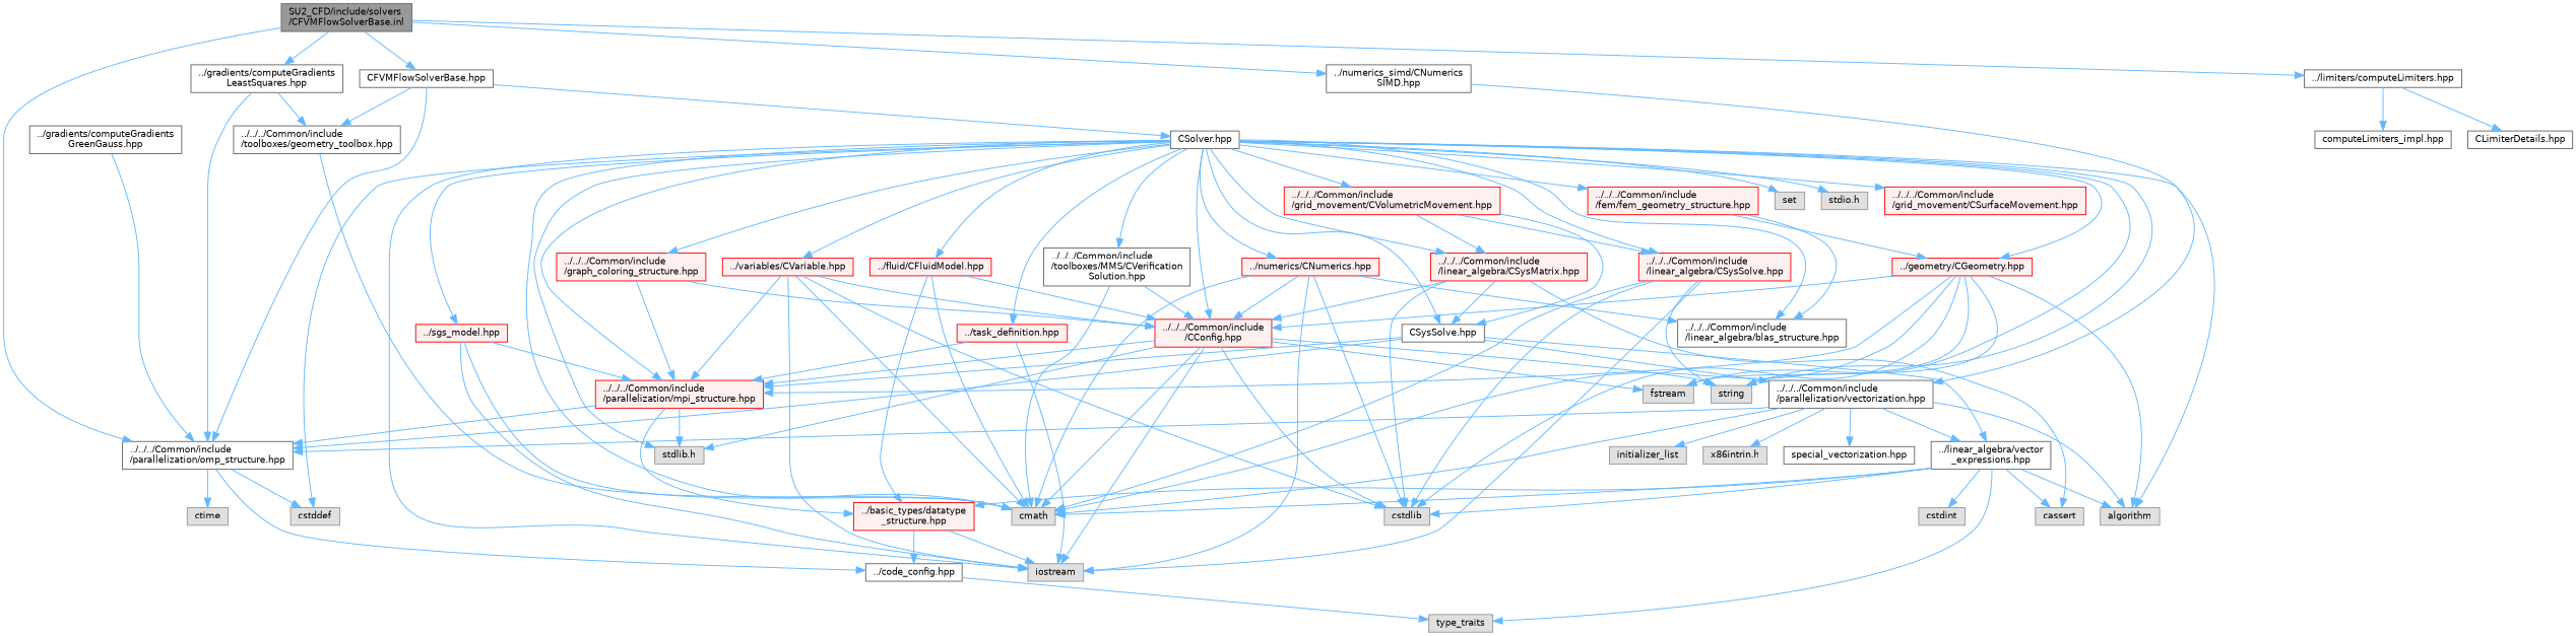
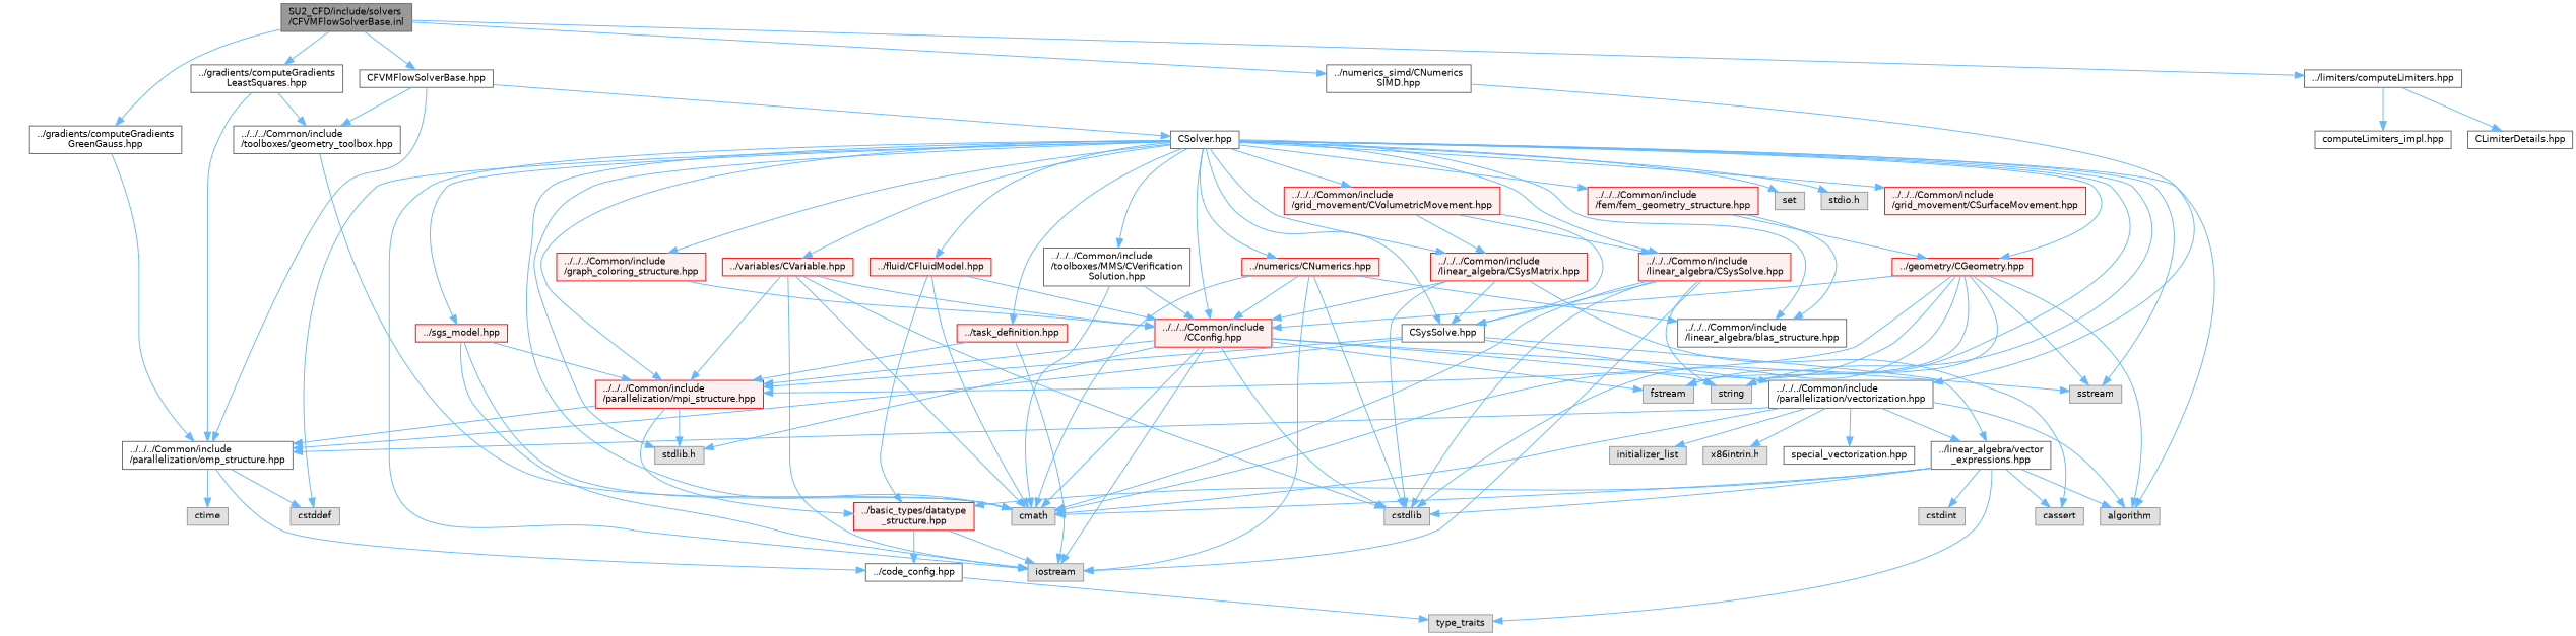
  digraph {
    node [color=grey40 fillcolor=white fontname=Helvetica fontsize=10 shape=box style=filled]
    edge [color=steelblue1 fontname=Helvetica fontsize=10 labelfontname=Helvetica labelfontsize=10 style=solid]
    n1 [color=gray40 fillcolor=grey60 fontcolor=black height=0.2 label="SU2_CFD/include/solvers\l/CFVMFlowSolverBase.inl" width=0.4]
    n2 [height=0.2 label="../gradients/computeGradients\lGreenGauss.hpp" width=0.4]
    n3 [height=0.2 label="../gradients/computeGradients\lLeastSquares.hpp" width=0.4]
    n4 [height=0.2 label="../limiters/computeLimiters.hpp" width=0.4]
    n5 [height=0.2 label="../numerics_simd/CNumerics\lSIMD.hpp" width=0.4]
    n6 [height=0.2 label="CFVMFlowSolverBase.hpp" width=0.4]
    n7 [height=0.2 label="../../../Common/include\l/parallelization/omp_structure.hpp" width=0.4]
    n8 [height=0.2 label="../../../Common/include\l/toolboxes/geometry_toolbox.hpp" width=0.4]
    n9 [height=0.2 label="CLimiterDetails.hpp" width=0.4]
    n10 [height=0.2 label="computeLimiters_impl.hpp" width=0.4]
    n11 [height=0.2 label="../../../Common/include\l/parallelization/vectorization.hpp" width=0.4]
    n12 [height=0.2 label="CSolver.hpp" width=0.4]
    n13 [color=grey60 fillcolor="#E0E0E0" height=0.2 label=cstddef width=0.4]
    n14 [height=0.2 label="../code_config.hpp" width=0.4]
    n15 [color=grey60 fillcolor="#E0E0E0" height=0.2 label=ctime width=0.4]
    n16 [color=grey60 fillcolor="#E0E0E0" height=0.2 label=type_traits width=0.4]
    n17 [color=grey60 fillcolor="#E0E0E0" height=0.2 label=cmath width=0.4]
    n18 [height=0.2 label="../linear_algebra/vector\l_expressions.hpp" width=0.4]
    n19 [color=grey60 fillcolor="#E0E0E0" height=0.2 label=algorithm width=0.4]
    n20 [color=grey60 fillcolor="#E0E0E0" height=0.2 label=initializer_list width=0.4]
    n21 [color=grey60 fillcolor="#E0E0E0" height=0.2 label="x86intrin.h" width=0.4]
    n22 [height=0.2 label="special_vectorization.hpp" width=0.4]
    n23 [color=red fillcolor="#FFF0F0" height=0.2 label="../basic_types/datatype\l_structure.hpp" width=0.4]
    n24 [color=grey60 fillcolor="#E0E0E0" height=0.2 label=cassert width=0.4]
    n25 [color=grey60 fillcolor="#E0E0E0" height=0.2 label=cstdlib width=0.4]
    n26 [color=grey60 fillcolor="#E0E0E0" height=0.2 label=cstdint width=0.4]
    n27 [color=grey60 fillcolor="#E0E0E0" height=0.2 label=iostream width=0.4]
    n28 [color=red fillcolor="#FFF0F0" height=0.2 label="../../../Common/include\l/parallelization/mpi_structure.hpp" width=0.4]
    n29 [color=grey60 fillcolor="#E0E0E0" height=0.2 label="stdlib.h" width=0.4]
    n30 [color=grey60 fillcolor="#E0E0E0" height=0.2 label=string width=0.4]
    n31 [color=grey60 fillcolor="#E0E0E0" height=0.2 label=fstream width=0.4]
+   n32 [color=grey60 fillcolor="#E0E0E0" height=0.2 label=sstream width=0.4]
    n33 [color=grey60 fillcolor="#E0E0E0" height=0.2 label=set width=0.4]
    n34 [color=grey60 fillcolor="#E0E0E0" height=0.2 label="stdio.h" width=0.4]
    n35 [color=red fillcolor="#FFF0F0" height=0.2 label="../fluid/CFluidModel.hpp" width=0.4]
    n36 [color=red fillcolor="#FFF0F0" height=0.2 label="../../../Common/include\l/CConfig.hpp" width=0.4]
    n37 [color=red fillcolor="#FFF0F0" height=0.2 label="../task_definition.hpp" width=0.4]
    n38 [color=red fillcolor="#FFF0F0" height=0.2 label="../numerics/CNumerics.hpp" width=0.4]
    n39 [height=0.2 label="../../../Common/include\l/linear_algebra/blas_structure.hpp" width=0.4]
    n40 [color=red fillcolor="#FFF0F0" height=0.2 label="../sgs_model.hpp" width=0.4]
    n41 [color=red fillcolor="#FFF0F0" height=0.2 label="../../../Common/include\l/fem/fem_geometry_structure.hpp" width=0.4]
    n42 [color=red fillcolor="#FFF0F0" height=0.2 label="../geometry/CGeometry.hpp" width=0.4]
    n43 [color=red fillcolor="#FFF0F0" height=0.2 label="../../../Common/include\l/linear_algebra/CSysMatrix.hpp" width=0.4]
    n44 [height=0.2 label="CSysSolve.hpp" width=0.4]
    n45 [color=red fillcolor="#FFF0F0" height=0.2 label="../../../Common/include\l/linear_algebra/CSysSolve.hpp" width=0.4]
    n46 [color=red fillcolor="#FFF0F0" height=0.2 label="../../../Common/include\l/grid_movement/CSurfaceMovement.hpp" width=0.4]
    n47 [color=red fillcolor="#FFF0F0" height=0.2 label="../../../Common/include\l/grid_movement/CVolumetricMovement.hpp" width=0.4]
    n48 [color=red fillcolor="#FFF0F0" height=0.2 label="../../../Common/include\l/graph_coloring_structure.hpp" width=0.4]
    n49 [height=0.2 label="../../../Common/include\l/toolboxes/MMS/CVerification\lSolution.hpp" width=0.4]
    n50 [color=red fillcolor="#FFF0F0" height=0.2 label="../variables/CVariable.hpp" width=0.4]
-   n1 -> n7
+   n1 -> n2
    n1 -> n3
    n1 -> n4
    n1 -> n5
    n1 -> n6
    n2 -> n7
    n3 -> n7
    n3 -> n8
    n4 -> n9
    n4 -> n10
    n5 -> n11
    n6 -> n7
    n6 -> n8
    n6 -> n12
    n7 -> n13
    n7 -> n14
    n7 -> n15
    n8 -> n17
    n11 -> n7
    n11 -> n17
    n11 -> n18
    n11 -> n19
    n11 -> n20
    n11 -> n21
    n11 -> n22
    n12 -> n13
    n12 -> n17
    n12 -> n19
    n12 -> n27
    n12 -> n28
    n12 -> n29
    n12 -> n30
    n12 -> n31
+   n12 -> n32
    n12 -> n33
    n12 -> n34
    n12 -> n35
    n12 -> n36
    n12 -> n37
    n12 -> n38
    n12 -> n39
    n12 -> n40
    n12 -> n41
    n12 -> n42
    n12 -> n43
    n12 -> n44
    n12 -> n45
    n12 -> n46
    n12 -> n47
    n12 -> n48
    n12 -> n49
    n12 -> n50
    n14 -> n16
    n18 -> n16
    n18 -> n17
    n18 -> n19
    n18 -> n23
    n18 -> n24
    n18 -> n25
    n18 -> n26
    n23 -> n14
    n23 -> n27
    n28 -> n7
    n28 -> n23
    n28 -> n29
    n35 -> n17
    n35 -> n23
    n35 -> n36
    n36 -> n17
    n36 -> n25
    n36 -> n27
    n36 -> n28
    n36 -> n29
    n36 -> n30
    n36 -> n31
+   n36 -> n32
    n37 -> n27
    n37 -> n28
    n38 -> n17
    n38 -> n25
    n38 -> n27
    n38 -> n36
    n38 -> n39
    n40 -> n17
    n40 -> n27
    n40 -> n28
    n41 -> n39
    n41 -> n42
    n42 -> n17
    n42 -> n19
    n42 -> n25
    n42 -> n28
    n42 -> n30
    n42 -> n31
+   n42 -> n32
    n42 -> n36
    n43 -> n24
    n43 -> n25
    n43 -> n36
    n43 -> n44
    n44 -> n7
    n44 -> n11
    n44 -> n18
    n44 -> n28
    n45 -> n17
    n45 -> n25
    n45 -> n27
    n45 -> n30
+   n45 -> n44
    n47 -> n43
    n47 -> n44
    n47 -> n45
-   n48 -> n28
    n48 -> n36
    n49 -> n17
    n49 -> n36
    n50 -> n17
    n50 -> n25
    n50 -> n27
    n50 -> n28
    n50 -> n36
  }
